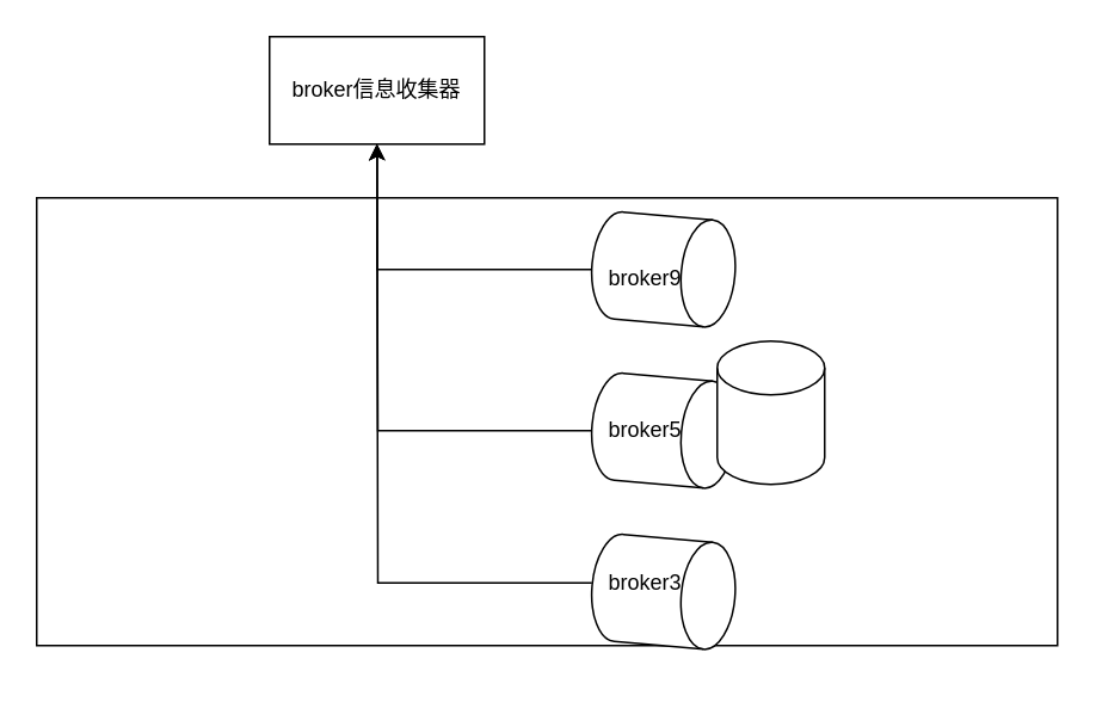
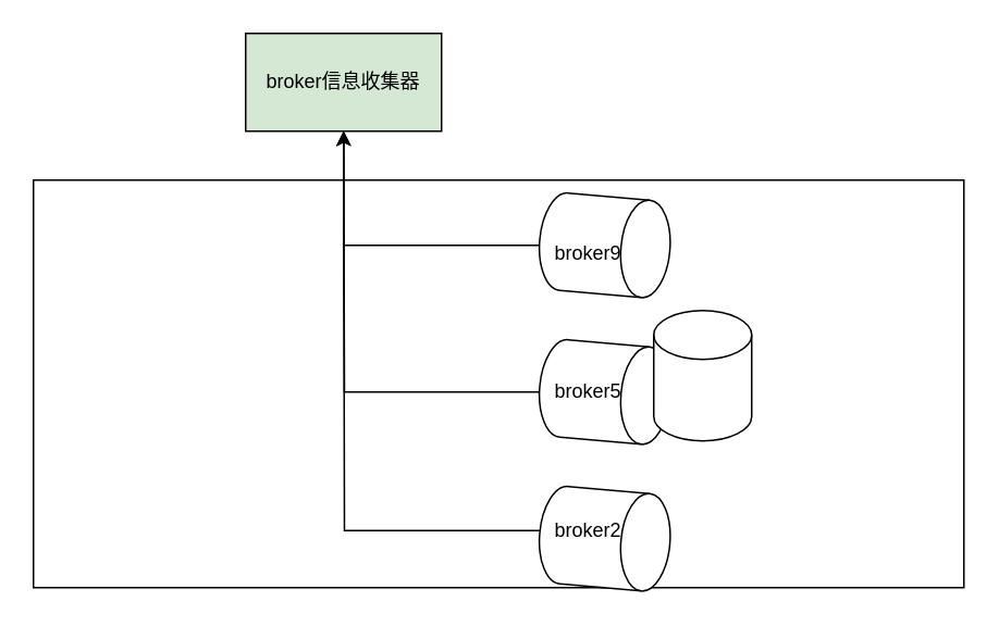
  <mxCell id="0" />
  <mxCell id="1" parent="0" />
  <mxCell id="2" value="" style="rounded=0;whiteSpace=wrap;html=1;" vertex="1" parent="1"><mxGeometry x="20" y="110" width="570" height="250" as="geometry" /></mxCell>
  <mxCell id="3" style="edgeStyle=orthogonalEdgeStyle;rounded=0;orthogonalLoop=1;jettySize=auto;html=1;" edge="1" parent="1" source="4" target="12"><mxGeometry relative="1" as="geometry" /></mxCell>
  <mxCell id="4" value="" style="shape=cylinder3;whiteSpace=wrap;html=1;boundedLbl=1;backgroundOutline=1;size=15;rotation=95;" vertex="1" parent="1"><mxGeometry x="340" y="110" width="60" height="80" as="geometry" /></mxCell>
  <mxCell id="5" value="" style="shape=cylinder3;whiteSpace=wrap;html=1;boundedLbl=1;backgroundOutline=1;size=15;rotation=95;" vertex="1" parent="1"><mxGeometry x="340" y="200" width="60" height="80" as="geometry" /></mxCell>
  <mxCell id="6" value="" style="shape=cylinder3;whiteSpace=wrap;html=1;boundedLbl=1;backgroundOutline=1;size=15;rotation=95;" vertex="1" parent="1"><mxGeometry x="340" y="290" width="60" height="80" as="geometry" /></mxCell>
  <mxCell id="7" value="broker9" style="text;html=1;align=center;verticalAlign=middle;whiteSpace=wrap;rounded=0;" vertex="1" parent="1"><mxGeometry x="330" y="140" width="60" height="30" as="geometry" /></mxCell>
  <mxCell id="8" style="edgeStyle=orthogonalEdgeStyle;rounded=0;orthogonalLoop=1;jettySize=auto;html=1;" edge="1" parent="1" source="9"><mxGeometry relative="1" as="geometry"><mxPoint x="210" y="80" as="targetPoint" /></mxGeometry></mxCell>
  <mxCell id="9" value="broker5" style="text;html=1;align=center;verticalAlign=middle;whiteSpace=wrap;rounded=0;" vertex="1" parent="1"><mxGeometry x="330" y="225" width="60" height="30" as="geometry" /></mxCell>
  <mxCell id="10" style="edgeStyle=orthogonalEdgeStyle;rounded=0;orthogonalLoop=1;jettySize=auto;html=1;" edge="1" parent="1" source="11"><mxGeometry relative="1" as="geometry"><mxPoint x="210" y="80" as="targetPoint" /></mxGeometry></mxCell>
- <mxCell id="11" value="broker3" style="text;html=1;align=center;verticalAlign=middle;whiteSpace=wrap;rounded=0;" vertex="1" parent="1"><mxGeometry x="330" y="310" width="60" height="30" as="geometry" /></mxCell>
- <mxCell id="12" value="broker信息收集器" style="whiteSpace=wrap;html=1;align=center;treeFolding=1;treeMoving=1;newEdgeStyle={&quot;edgeStyle&quot;:&quot;elbowEdgeStyle&quot;,&quot;startArrow&quot;:&quot;none&quot;,&quot;endArrow&quot;:&quot;none&quot;};" vertex="1" parent="1"><mxGeometry x="150" y="20" width="120" height="60" as="geometry" /></mxCell>
+ <mxCell id="11" value="broker2" style="text;html=1;align=center;verticalAlign=middle;whiteSpace=wrap;rounded=0;" vertex="1" parent="1"><mxGeometry x="330" y="310" width="60" height="30" as="geometry" /></mxCell>
+ <mxCell id="12" value="broker信息收集器" style="whiteSpace=wrap;html=1;align=center;treeFolding=1;treeMoving=1;newEdgeStyle={&quot;edgeStyle&quot;:&quot;elbowEdgeStyle&quot;,&quot;startArrow&quot;:&quot;none&quot;,&quot;endArrow&quot;:&quot;none&quot;};fillColor=#d5e8d4;" vertex="1" parent="1"><mxGeometry x="150" y="20" width="120" height="60" as="geometry" /></mxCell>
  <mxCell id="13" value="" style="shape=cylinder3;whiteSpace=wrap;html=1;boundedLbl=1;backgroundOutline=1;size=15;" vertex="1" parent="1"><mxGeometry x="400" y="190" width="60" height="80" as="geometry" /></mxCell>
